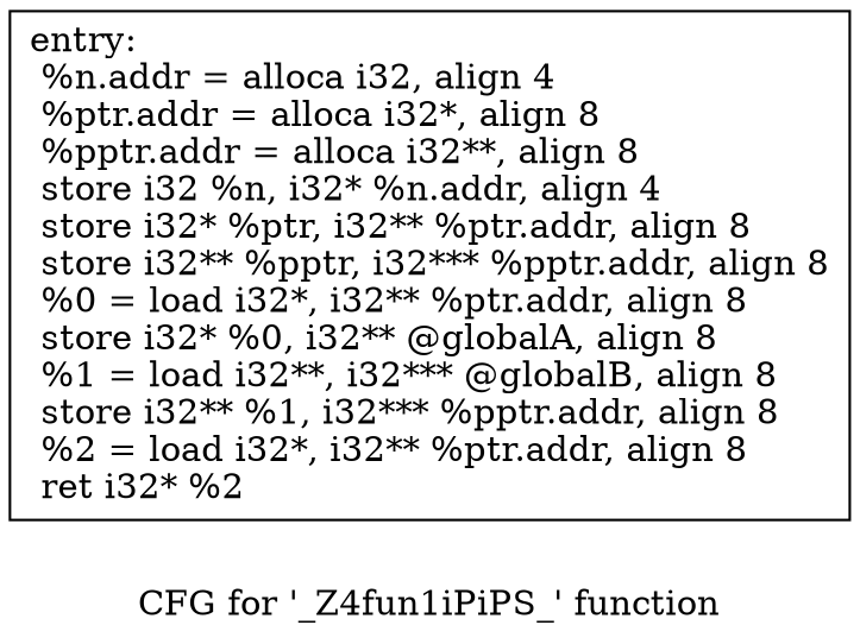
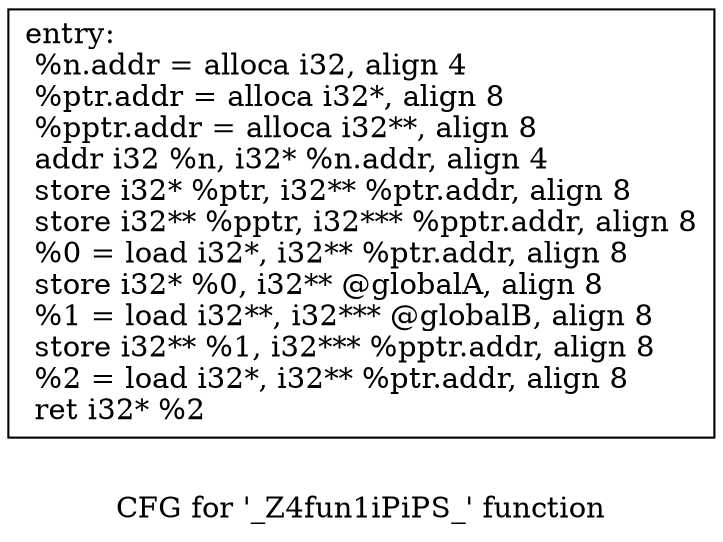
  digraph {
    label="CFG for '_Z4fun1iPiPS_' function"
-   n1 [label="{entry:\l  %n.addr = alloca i32, align 4\l  %ptr.addr = alloca i32*, align 8\l  %pptr.addr = alloca i32**, align 8\l  store i32 %n, i32* %n.addr, align 4\l  store i32* %ptr, i32** %ptr.addr, align 8\l  store i32** %pptr, i32*** %pptr.addr, align 8\l  %0 = load i32*, i32** %ptr.addr, align 8\l  store i32* %0, i32** @globalA, align 8\l  %1 = load i32**, i32*** @globalB, align 8\l  store i32** %1, i32*** %pptr.addr, align 8\l  %2 = load i32*, i32** %ptr.addr, align 8\l  ret i32* %2\l}" shape=record]
+   n1 [label="{entry:\l  %n.addr = alloca i32, align 4\l  %ptr.addr = alloca i32*, align 8\l  %pptr.addr = alloca i32**, align 8\l  addr i32 %n, i32* %n.addr, align 4\l  store i32* %ptr, i32** %ptr.addr, align 8\l  store i32** %pptr, i32*** %pptr.addr, align 8\l  %0 = load i32*, i32** %ptr.addr, align 8\l  store i32* %0, i32** @globalA, align 8\l  %1 = load i32**, i32*** @globalB, align 8\l  store i32** %1, i32*** %pptr.addr, align 8\l  %2 = load i32*, i32** %ptr.addr, align 8\l  ret i32* %2\l}" shape=record]
  }
